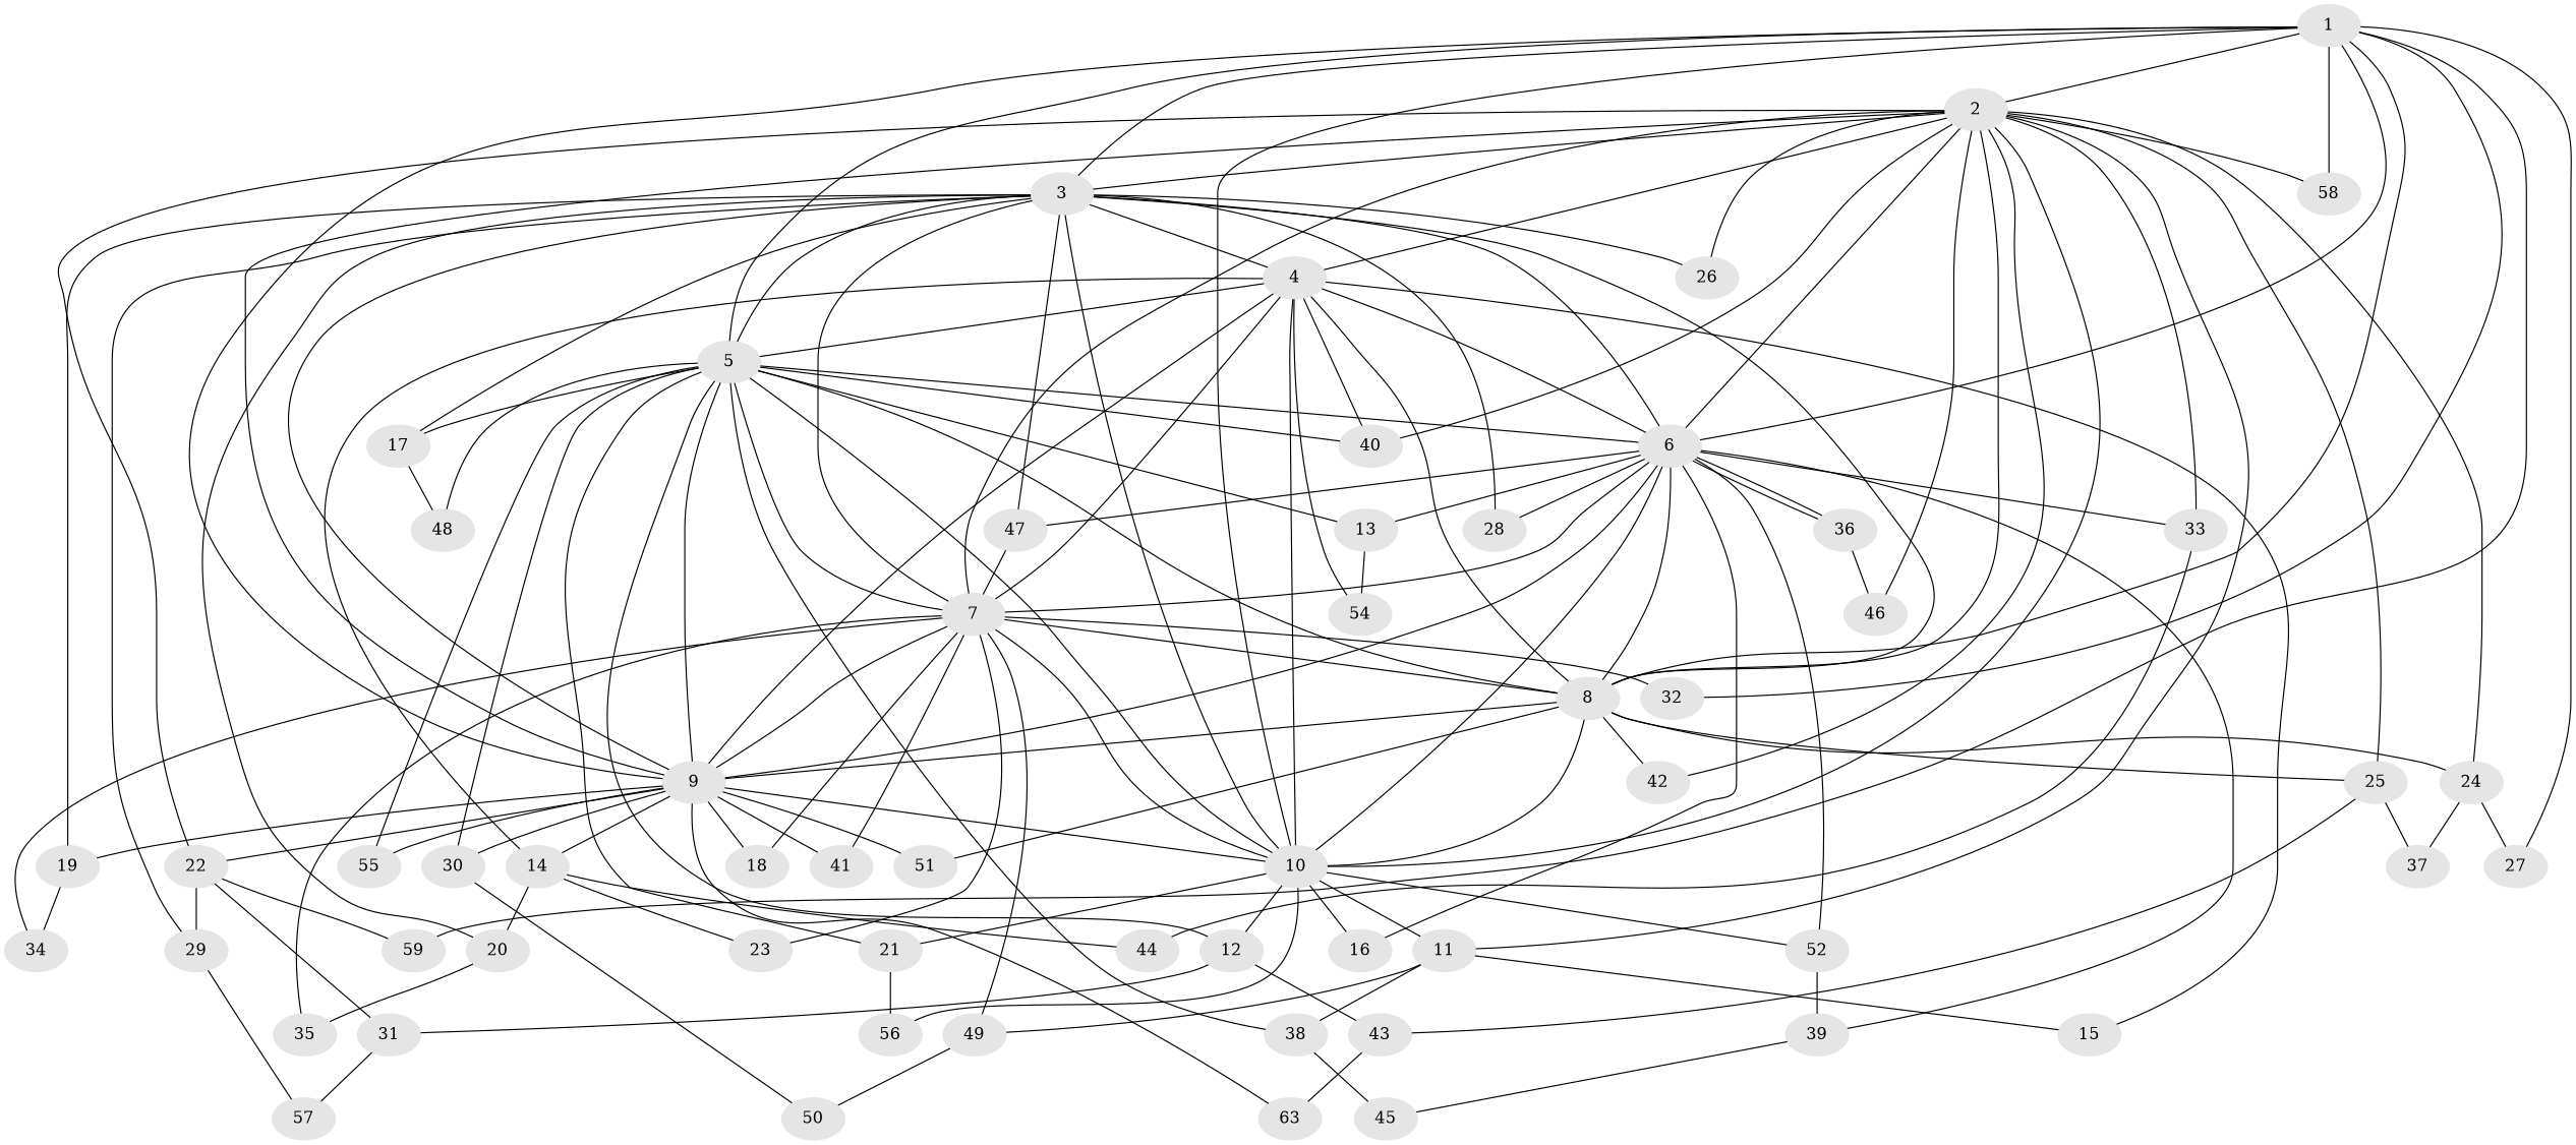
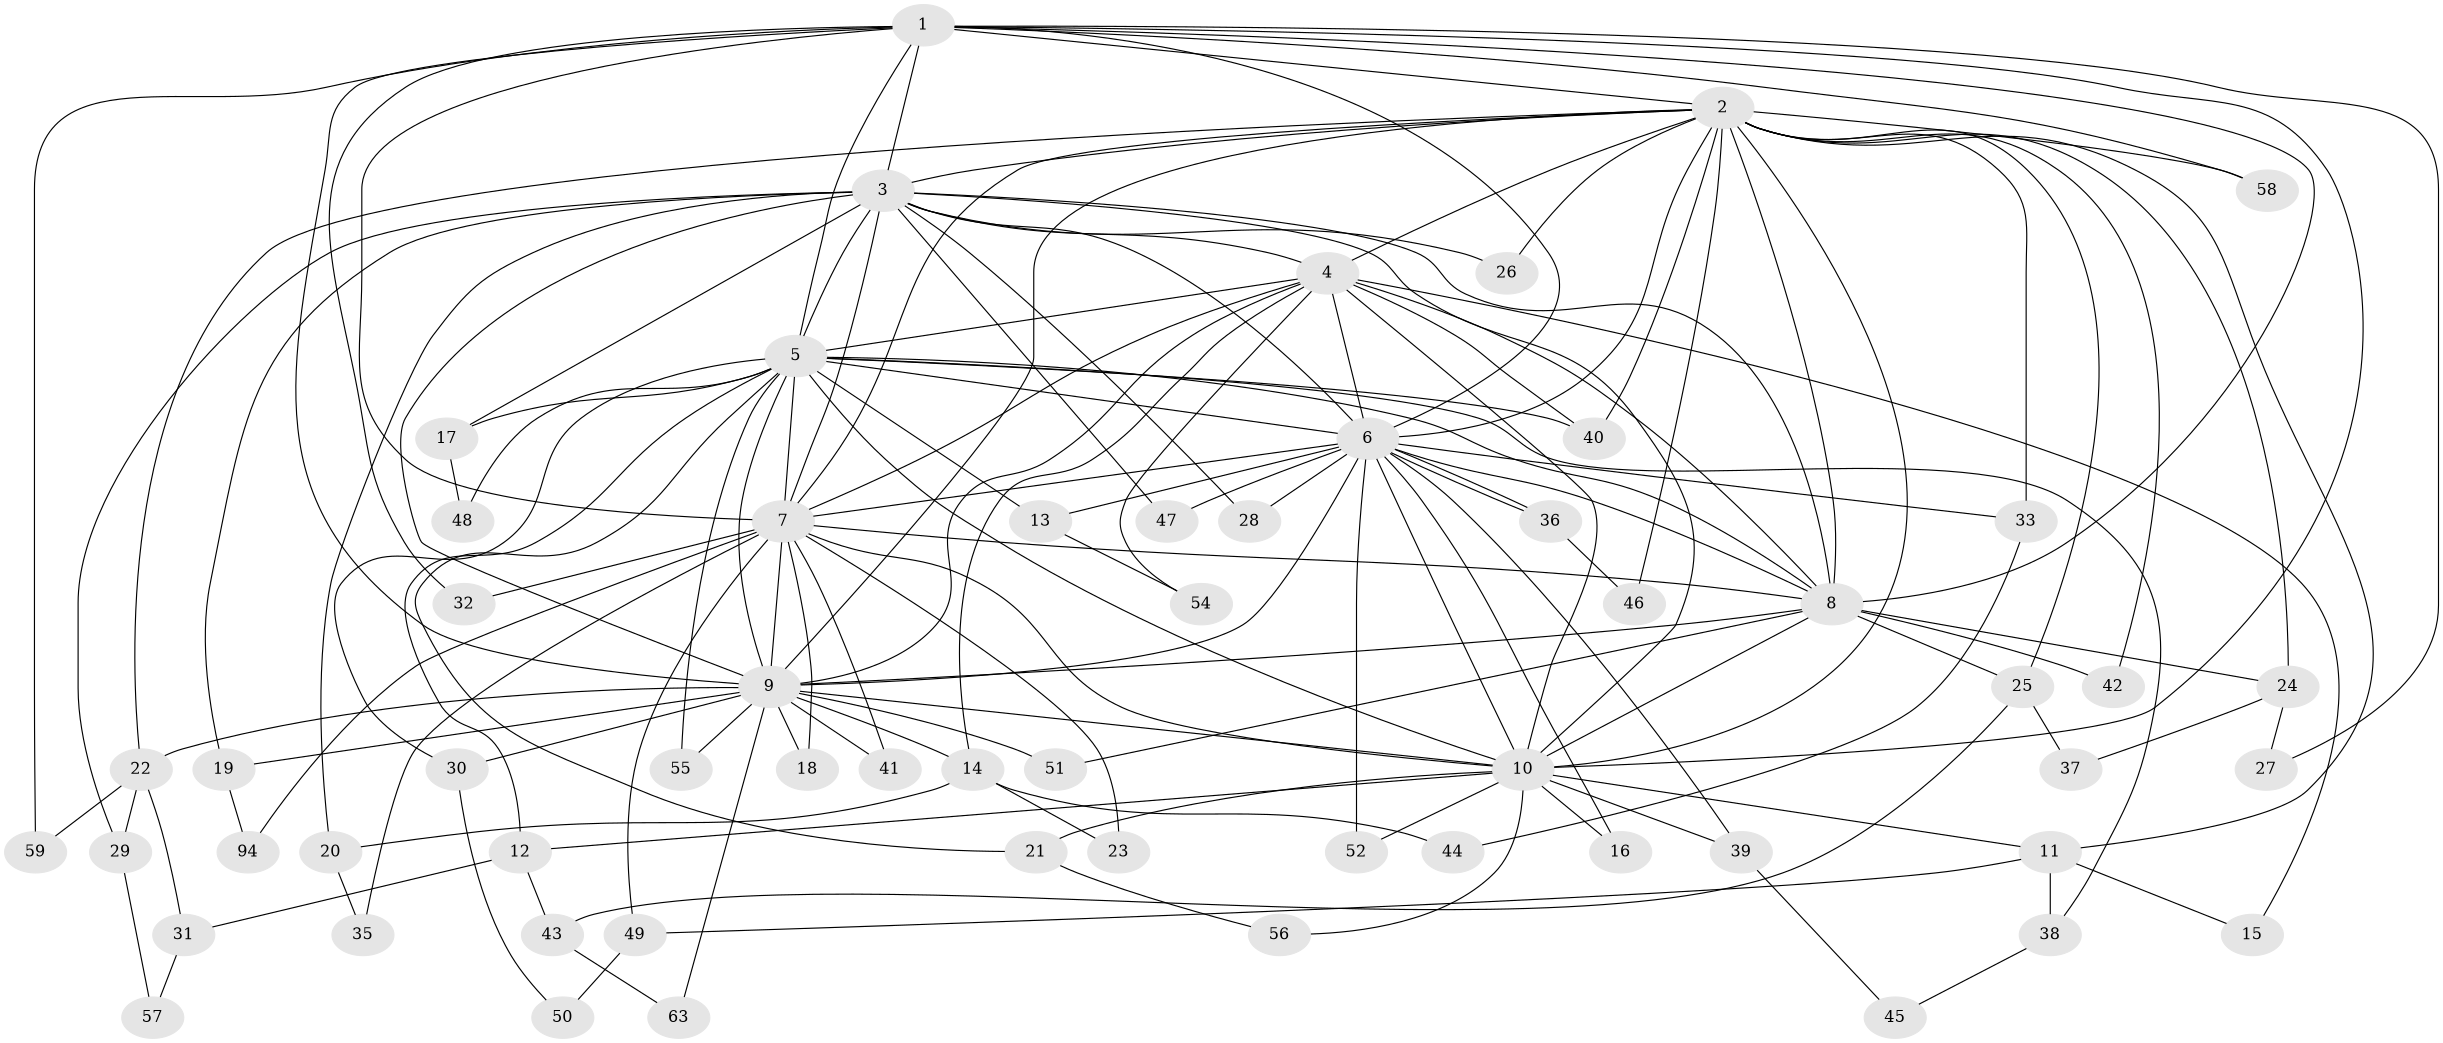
  graph {
    node [color=gray90 style=filled]
    1
    2
    3
    5
    6
    7
    8
    9
    10
    27
    32
    58
    59
    4
    11
    22
    24
    25
    26
    33
    42
    46
    40
    17
    19
    20
    28
    29
    47
    14
    15
    54
    12
    13
    21
    30
    38
    48
    55
    16
    36
    39
    52
    18
    23
-   34
+   34 [label=94]
    35
    41
    49
    51
    n51 [label=63]
    56
    31
    37
    43
    44
    57
    50
    45
    1 -- 2
    1 -- 3
    1 -- 5
    1 -- 6
-   47 -- 7
+   1 -- 7
    1 -- 8
    1 -- 9
    1 -- 10
    1 -- 27
    1 -- 32
    1 -- 58
    1 -- 59
    2 -- 3
    2 -- 6
    2 -- 7
    2 -- 8
    2 -- 9
    2 -- 10
    2 -- 58
    2 -- 4
    2 -- 11
    2 -- 22
    2 -- 24
    2 -- 25
    2 -- 26
    2 -- 33
    2 -- 42
    2 -- 46
    2 -- 40
    3 -- 5
    3 -- 6
    3 -- 7
    3 -- 8
    3 -- 9
    3 -- 10
    3 -- 4
    3 -- 26
    3 -- 17
    3 -- 19
    3 -- 20
    3 -- 28
    3 -- 29
    3 -- 47
    5 -- 6
    5 -- 7
    5 -- 8
    5 -- 9
    5 -- 10
    5 -- 40
    5 -- 17
    5 -- 12
    5 -- 13
    5 -- 21
    5 -- 30
    5 -- 38
    5 -- 48
    5 -- 55
    6 -- 7
    6 -- 8
    6 -- 9
    6 -- 10
    6 -- 33
    6 -- 28
    6 -- 47
    6 -- 13
    6 -- 16
    6 -- 36
    6 -- 36
    6 -- 39
    6 -- 52
    7 -- 8
    7 -- 9
    7 -- 10
    7 -- 32
    7 -- 18
    7 -- 23
    7 -- 34
    7 -- 35
    7 -- 41
    7 -- 49
    8 -- 9
    8 -- 10
    8 -- 24
    8 -- 25
    8 -- 42
    8 -- 51
    9 -- 10
    9 -- 22
    9 -- 19
    9 -- 14
    9 -- 30
    9 -- 55
    9 -- 18
    9 -- 41
    9 -- 51
    9 -- n51
    10 -- 11
    10 -- 12
    10 -- 21
    10 -- 16
-   52 -- 39
+   10 -- 39
    10 -- 52
    10 -- 56
    4 -- 5
    4 -- 6
    4 -- 7
    4 -- 8
    4 -- 9
    4 -- 10
    4 -- 40
    4 -- 14
    4 -- 15
    4 -- 54
    11 -- 15
    11 -- 38
    11 -- 49
    22 -- 59
    22 -- 29
    22 -- 31
    24 -- 27
    24 -- 37
    25 -- 37
    25 -- 43
    33 -- 44
    17 -- 48
    19 -- 34
    20 -- 35
    29 -- 57
    14 -- 20
    14 -- 23
    14 -- 44
    12 -- 31
    12 -- 43
    13 -- 54
    21 -- 56
    30 -- 50
    38 -- 45
    36 -- 46
    39 -- 45
    49 -- 50
    31 -- 57
    43 -- n51
  }
